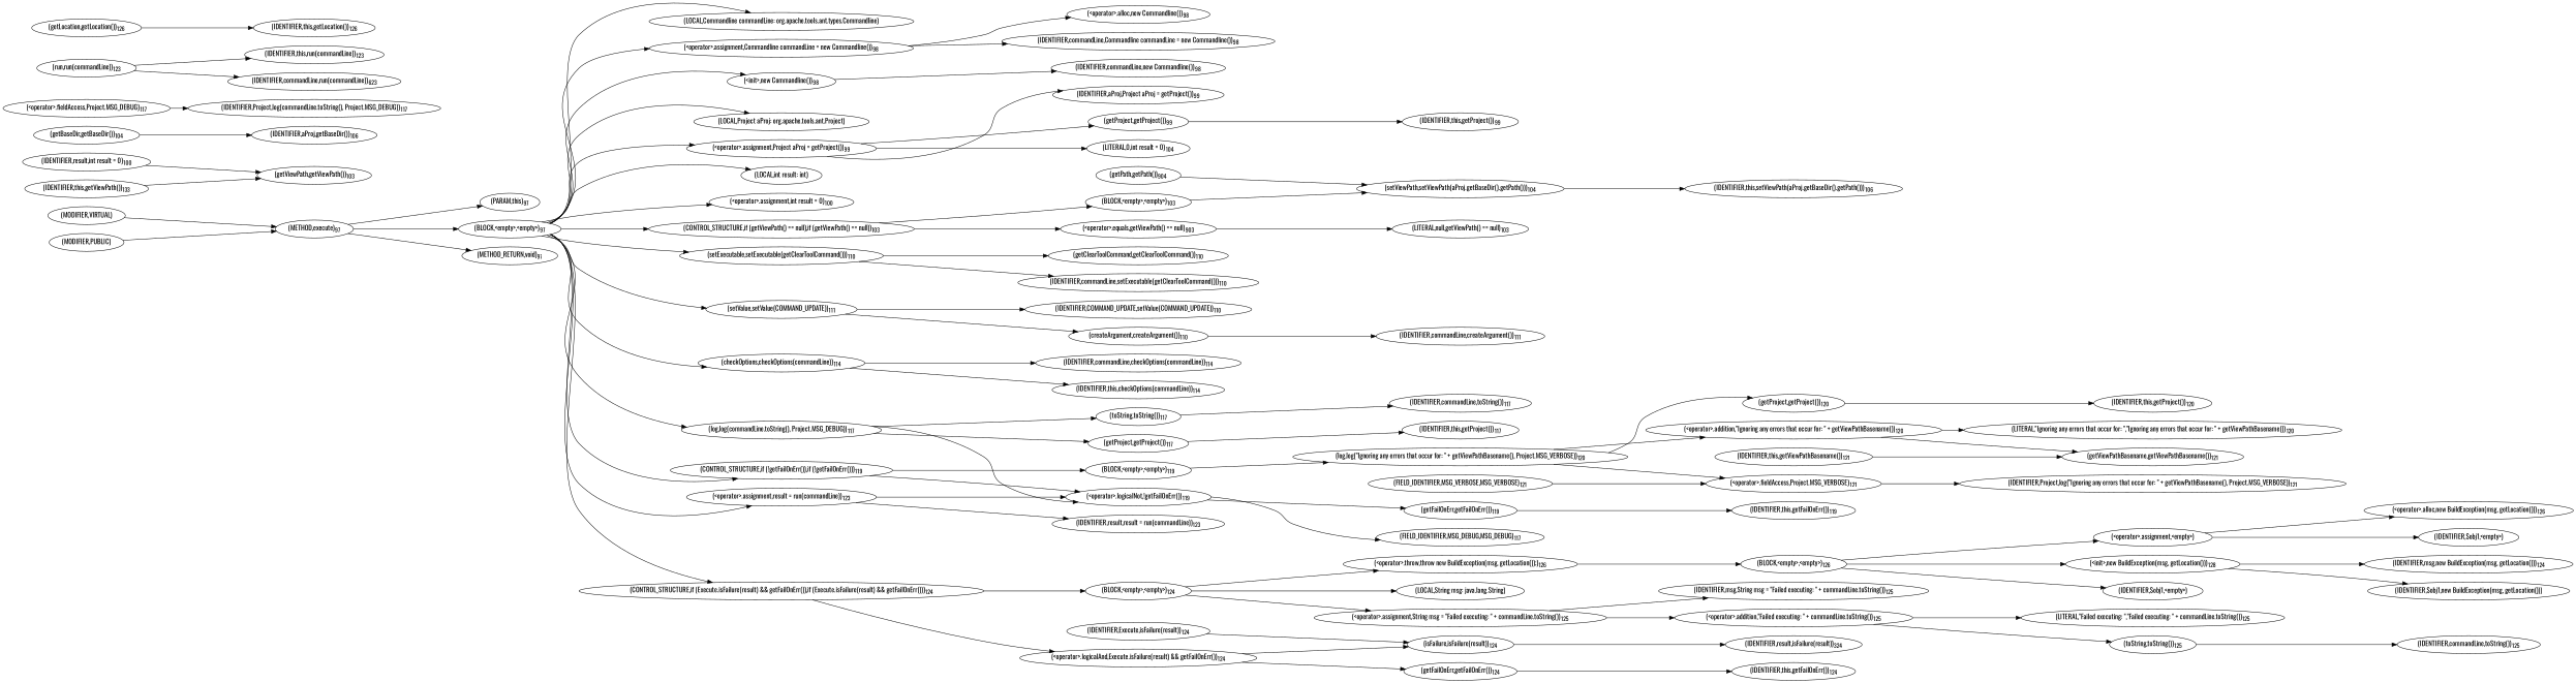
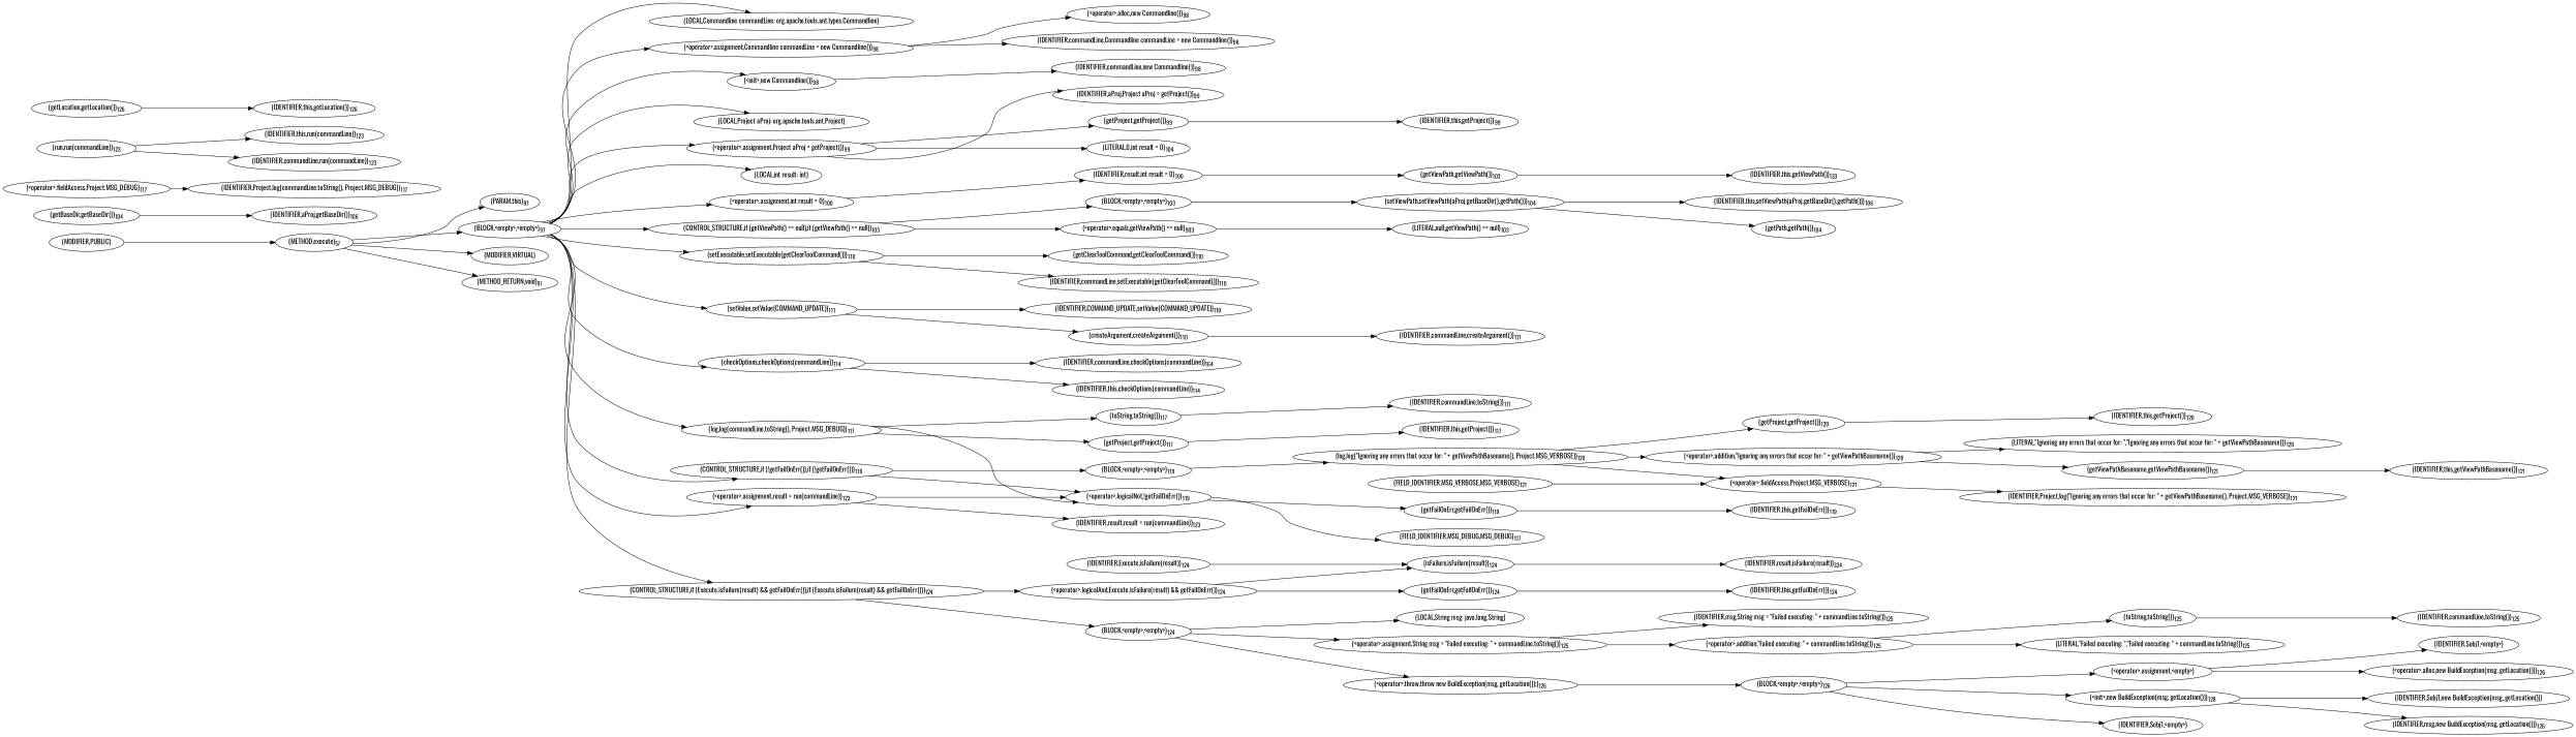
  digraph {
    fontname=Oswald
    rankdir=LR
    node [fontname=Oswald]
    edge [fontname=Oswald]
-   n1 [label=<(METHOD,execute)<SUB>97</SUB>>]
+   n1 [label=<(METHOD,execute)<SUB>57</SUB>>]
    n2 [label=<(PARAM,this)<SUB>97</SUB>>]
    n3 [label=<(BLOCK,&lt;empty&gt;,&lt;empty&gt;)<SUB>97</SUB>>]
    n4 [label=<(MODIFIER,VIRTUAL)>]
    n5 [label=<(METHOD_RETURN,void)<SUB>97</SUB>>]
    n6 [label=<(LOCAL,Commandline commandLine: org.apache.tools.ant.types.Commandline)>]
    n7 [label=<(&lt;operator&gt;.assignment,Commandline commandLine = new Commandline())<SUB>98</SUB>>]
    n8 [label=<(&lt;init&gt;,new Commandline())<SUB>98</SUB>>]
    n9 [label=<(LOCAL,Project aProj: org.apache.tools.ant.Project)>]
    n10 [label=<(&lt;operator&gt;.assignment,Project aProj = getProject())<SUB>99</SUB>>]
    n11 [label=<(LOCAL,int result: int)>]
    n12 [label=<(&lt;operator&gt;.assignment,int result = 0)<SUB>100</SUB>>]
    n13 [label=<(CONTROL_STRUCTURE,if (getViewPath() == null),if (getViewPath() == null))<SUB>103</SUB>>]
    n14 [label=<(setExecutable,setExecutable(getClearToolCommand()))<SUB>110</SUB>>]
    n15 [label=<(setValue,setValue(COMMAND_UPDATE))<SUB>111</SUB>>]
    n16 [label=<(checkOptions,checkOptions(commandLine))<SUB>114</SUB>>]
    n17 [label=<(log,log(commandLine.toString(), Project.MSG_DEBUG))<SUB>117</SUB>>]
    n18 [label=<(CONTROL_STRUCTURE,if (!getFailOnErr()),if (!getFailOnErr()))<SUB>119</SUB>>]
    n19 [label=<(&lt;operator&gt;.assignment,result = run(commandLine))<SUB>123</SUB>>]
    n20 [label=<(CONTROL_STRUCTURE,if (Execute.isFailure(result) &amp;&amp; getFailOnErr()),if (Execute.isFailure(result) &amp;&amp; getFailOnErr()))<SUB>124</SUB>>]
    n21 [label=<(MODIFIER,PUBLIC)>]
    n22 [label=<(IDENTIFIER,commandLine,Commandline commandLine = new Commandline())<SUB>98</SUB>>]
    n23 [label=<(&lt;operator&gt;.alloc,new Commandline())<SUB>98</SUB>>]
    n24 [label=<(IDENTIFIER,commandLine,new Commandline())<SUB>98</SUB>>]
    n25 [label=<(IDENTIFIER,aProj,Project aProj = getProject())<SUB>99</SUB>>]
    n26 [label=<(getProject,getProject())<SUB>99</SUB>>]
    n27 [label=<(LITERAL,0,int result = 0)<SUB>104</SUB>>]
    n28 [label=<(IDENTIFIER,result,int result = 0)<SUB>100</SUB>>]
    n29 [label=<(&lt;operator&gt;.equals,getViewPath() == null)<SUB>903</SUB>>]
    n30 [label=<(BLOCK,&lt;empty&gt;,&lt;empty&gt;)<SUB>103</SUB>>]
    n31 [label=<(IDENTIFIER,commandLine,setExecutable(getClearToolCommand()))<SUB>110</SUB>>]
    n32 [label=<(getClearToolCommand,getClearToolCommand())<SUB>110</SUB>>]
    n33 [label=<(createArgument,createArgument())<SUB>110</SUB>>]
    n34 [label=<(IDENTIFIER,COMMAND_UPDATE,setValue(COMMAND_UPDATE))<SUB>110</SUB>>]
    n35 [label=<(IDENTIFIER,this,checkOptions(commandLine))<SUB>114</SUB>>]
-   n36 [label=<(IDENTIFIER,commandLine,checkOptions(commandLine))<SUB>114</SUB>>]
+   n36 [label=<(IDENTIFIER,commandLine,checkOptions(commandLine))<SUB>164</SUB>>]
    n37 [label=<(getProject,getProject())<SUB>117</SUB>>]
    n38 [label=<(toString,toString())<SUB>117</SUB>>]
    n39 [label=<(&lt;operator&gt;.logicalNot,!getFailOnErr())<SUB>119</SUB>>]
    n40 [label=<(BLOCK,&lt;empty&gt;,&lt;empty&gt;)<SUB>119</SUB>>]
    n41 [label=<(IDENTIFIER,result,result = run(commandLine))<SUB>123</SUB>>]
    n42 [label=<(&lt;operator&gt;.logicalAnd,Execute.isFailure(result) &amp;&amp; getFailOnErr())<SUB>124</SUB>>]
    n43 [label=<(BLOCK,&lt;empty&gt;,&lt;empty&gt;)<SUB>124</SUB>>]
    n44 [label=<(IDENTIFIER,this,getProject())<SUB>99</SUB>>]
    n45 [label=<(getViewPath,getViewPath())<SUB>103</SUB>>]
    n46 [label=<(LITERAL,null,getViewPath() == null)<SUB>103</SUB>>]
    n47 [label=<(setViewPath,setViewPath(aProj.getBaseDir().getPath()))<SUB>104</SUB>>]
    n48 [label=<(IDENTIFIER,this,getViewPath())<SUB>133</SUB>>]
    n49 [label=<(IDENTIFIER,this,setViewPath(aProj.getBaseDir().getPath()))<SUB>106</SUB>>]
-   n50 [label=<(getPath,getPath())<SUB>904</SUB>>]
+   n50 [label=<(getPath,getPath())<SUB>104</SUB>>]
    n51 [label=<(getBaseDir,getBaseDir())<SUB>104</SUB>>]
    n52 [label=<(IDENTIFIER,aProj,getBaseDir())<SUB>106</SUB>>]
    n53 [label=<(IDENTIFIER,commandLine,createArgument())<SUB>111</SUB>>]
    n54 [label=<(IDENTIFIER,this,getProject())<SUB>117</SUB>>]
    n55 [label=<(IDENTIFIER,commandLine,toString())<SUB>117</SUB>>]
    n56 [label=<(&lt;operator&gt;.fieldAccess,Project.MSG_DEBUG)<SUB>117</SUB>>]
    n57 [label=<(IDENTIFIER,Project,log(commandLine.toString(), Project.MSG_DEBUG))<SUB>117</SUB>>]
    n58 [label=<(FIELD_IDENTIFIER,MSG_DEBUG,MSG_DEBUG)<SUB>117</SUB>>]
    n59 [label=<(getFailOnErr,getFailOnErr())<SUB>119</SUB>>]
    n60 [label=<(log,log(&quot;Ignoring any errors that occur for: &quot; + getViewPathBasename(), Project.MSG_VERBOSE))<SUB>120</SUB>>]
    n61 [label=<(IDENTIFIER,this,getFailOnErr())<SUB>119</SUB>>]
    n62 [label=<(getProject,getProject())<SUB>120</SUB>>]
    n63 [label=<(&lt;operator&gt;.addition,&quot;Ignoring any errors that occur for: &quot; + getViewPathBasename())<SUB>120</SUB>>]
    n64 [label=<(&lt;operator&gt;.fieldAccess,Project.MSG_VERBOSE)<SUB>121</SUB>>]
    n65 [label=<(IDENTIFIER,this,getProject())<SUB>120</SUB>>]
    n66 [label=<(LITERAL,&quot;Ignoring any errors that occur for: &quot;,&quot;Ignoring any errors that occur for: &quot; + getViewPathBasename())<SUB>120</SUB>>]
    n67 [label=<(getViewPathBasename,getViewPathBasename())<SUB>121</SUB>>]
    n68 [label=<(IDENTIFIER,Project,log(&quot;Ignoring any errors that occur for: &quot; + getViewPathBasename(), Project.MSG_VERBOSE))<SUB>121</SUB>>]
    n69 [label=<(IDENTIFIER,this,getViewPathBasename())<SUB>121</SUB>>]
    n70 [label=<(FIELD_IDENTIFIER,MSG_VERBOSE,MSG_VERBOSE)<SUB>121</SUB>>]
    n71 [label=<(run,run(commandLine))<SUB>123</SUB>>]
    n72 [label=<(IDENTIFIER,this,run(commandLine))<SUB>123</SUB>>]
-   n73 [label=<(IDENTIFIER,commandLine,run(commandLine))<SUB>623</SUB>>]
+   n73 [label=<(IDENTIFIER,commandLine,run(commandLine))<SUB>123</SUB>>]
    n74 [label=<(isFailure,isFailure(result))<SUB>124</SUB>>]
    n75 [label=<(getFailOnErr,getFailOnErr())<SUB>124</SUB>>]
    n76 [label=<(LOCAL,String msg: java.lang.String)>]
    n77 [label=<(&lt;operator&gt;.assignment,String msg = &quot;Failed executing: &quot; + commandLine.toString())<SUB>125</SUB>>]
    n78 [label=<(&lt;operator&gt;.throw,throw new BuildException(msg, getLocation());)<SUB>126</SUB>>]
    n79 [label=<(IDENTIFIER,result,isFailure(result))<SUB>324</SUB>>]
    n80 [label=<(IDENTIFIER,this,getFailOnErr())<SUB>124</SUB>>]
    n81 [label=<(IDENTIFIER,Execute,isFailure(result))<SUB>124</SUB>>]
    n82 [label=<(IDENTIFIER,msg,String msg = &quot;Failed executing: &quot; + commandLine.toString())<SUB>125</SUB>>]
    n83 [label=<(&lt;operator&gt;.addition,&quot;Failed executing: &quot; + commandLine.toString())<SUB>125</SUB>>]
    n84 [label=<(BLOCK,&lt;empty&gt;,&lt;empty&gt;)<SUB>126</SUB>>]
    n85 [label=<(LITERAL,&quot;Failed executing: &quot;,&quot;Failed executing: &quot; + commandLine.toString())<SUB>125</SUB>>]
    n86 [label=<(toString,toString())<SUB>125</SUB>>]
    n87 [label=<(IDENTIFIER,commandLine,toString())<SUB>125</SUB>>]
    n88 [label=<(&lt;operator&gt;.assignment,&lt;empty&gt;)>]
    n89 [label=<(&lt;init&gt;,new BuildException(msg, getLocation()))<SUB>128</SUB>>]
    n90 [label=<(IDENTIFIER,$obj1,&lt;empty&gt;)>]
    n91 [label=<(IDENTIFIER,$obj1,&lt;empty&gt;)>]
    n92 [label=<(&lt;operator&gt;.alloc,new BuildException(msg, getLocation()))<SUB>126</SUB>>]
    n93 [label=<(IDENTIFIER,$obj1,new BuildException(msg, getLocation()))>]
-   n94 [label=<(IDENTIFIER,msg,new BuildException(msg, getLocation()))<SUB>124</SUB>>]
+   n94 [label=<(IDENTIFIER,msg,new BuildException(msg, getLocation()))<SUB>126</SUB>>]
    n95 [label=<(getLocation,getLocation())<SUB>126</SUB>>]
    n96 [label=<(IDENTIFIER,this,getLocation())<SUB>126</SUB>>]
    n1 -> n2
    n1 -> n3
-   n4 -> n1
+   n1 -> n4
    n1 -> n5
    n3 -> n6
    n3 -> n7
    n3 -> n8
    n3 -> n9
    n3 -> n10
    n3 -> n11
    n3 -> n12
    n3 -> n13
    n3 -> n14
    n3 -> n15
    n3 -> n16
    n3 -> n17
    n3 -> n18
    n3 -> n19
    n3 -> n20
    n7 -> n22
    n7 -> n23
    n8 -> n24
    n10 -> n25
    n10 -> n26
    n10 -> n27
+   n12 -> n28
    n13 -> n29
    n13 -> n30
    n14 -> n31
    n14 -> n32
    n15 -> n33
    n15 -> n34
    n16 -> n35
    n16 -> n36
    n17 -> n37
    n17 -> n38
    n17 -> n39
    n18 -> n39
    n18 -> n40
    n19 -> n39
    n19 -> n41
    n20 -> n42
    n20 -> n43
    n21 -> n1
    n26 -> n44
    n28 -> n45
    n29 -> n46
    n30 -> n47
    n33 -> n53
    n37 -> n54
    n38 -> n55
    n39 -> n58
    n39 -> n59
    n40 -> n60
    n42 -> n74
    n42 -> n75
    n43 -> n76
    n43 -> n77
    n43 -> n78
-   n48 -> n45
+   n45 -> n48
    n47 -> n49
-   n50 -> n47
+   n47 -> n50
    n51 -> n52
    n56 -> n57
    n59 -> n61
    n60 -> n62
    n60 -> n63
    n60 -> n64
    n62 -> n65
    n63 -> n66
    n63 -> n67
    n64 -> n68
-   n69 -> n67
+   n67 -> n69
    n70 -> n64
    n71 -> n72
    n71 -> n73
    n74 -> n79
    n75 -> n80
    n77 -> n82
    n77 -> n83
    n78 -> n84
    n81 -> n74
    n83 -> n85
    n83 -> n86
    n84 -> n88
    n84 -> n89
    n84 -> n90
    n86 -> n87
    n88 -> n91
    n88 -> n92
    n89 -> n93
    n89 -> n94
    n95 -> n96
  }
